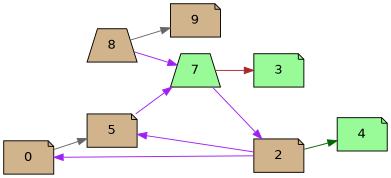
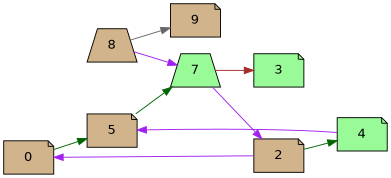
  digraph {
    fontname="DejaVu Sans"
    rankdir=LR
    node [fillcolor=tan fontname="DejaVu Sans" shape=note style=filled]
    edge [color=purple fontname="DejaVu Sans"]
    n1 [label=0]
    5
    7 [fillcolor=palegreen shape=trapezium]
    2
    4 [fillcolor=palegreen]
    3 [fillcolor=palegreen]
    8 [shape=trapezium]
    9
-   n1 -> 5 [color=gray40]
-   5 -> 7
+   n1 -> 5 [color=darkgreen]
+   5 -> 7 [color=darkgreen]
    7 -> 2
    7 -> 3 [color=brown]
    2 -> n1
    2 -> 4 [color=darkgreen]
-   2 -> 5
+   4 -> 5
    8 -> 7
    8 -> 9 [color=gray40]
  }
